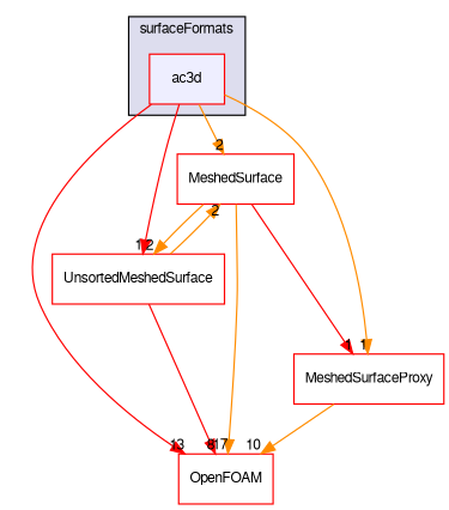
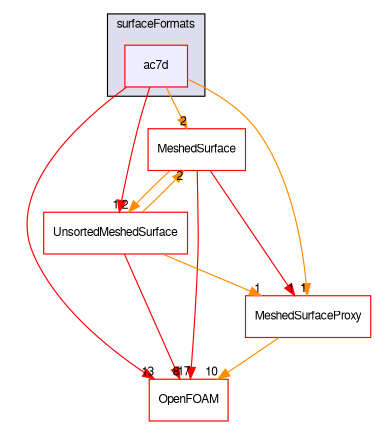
  digraph {
    compound=true
    node [color=red fontname=FreeSans fontsize=10 shape=box]
    edge [color=darkorange headlabel=1 labeldistance=1.5 labelfontname=FreeSans labelfontsize=10]
-   n1 [fillcolor="#eeeeff" label=ac3d pencolor=black style=filled]
+   n1 [fillcolor="#eeeeff" label=ac7d pencolor=black style=filled]
    n2 [label=MeshedSurface]
    n3 [label=UnsortedMeshedSurface]
    n4 [label=MeshedSurfaceProxy]
    n5 [label=OpenFOAM]
    subgraph cluster_1 {
      bgcolor="#ddddee"
      fontname=FreeSans
      fontsize=10
      label=surfaceFormats
      pencolor=black
      n1
    }
    n1 -> n2 [headlabel=2]
    n1 -> n3 [color=red]
    n1 -> n4
    n1 -> n5 [color=red headlabel=13]
    n2 -> n3 [headlabel=2]
    n2 -> n4 [color=red]
-   n2 -> n5 [headlabel=17]
+   n2 -> n5 [color=red headlabel=17]
    n3 -> n2 [headlabel=2]
+   n3 -> n4
    n3 -> n5 [color=red headlabel=8]
    n4 -> n5 [headlabel=10]
  }
